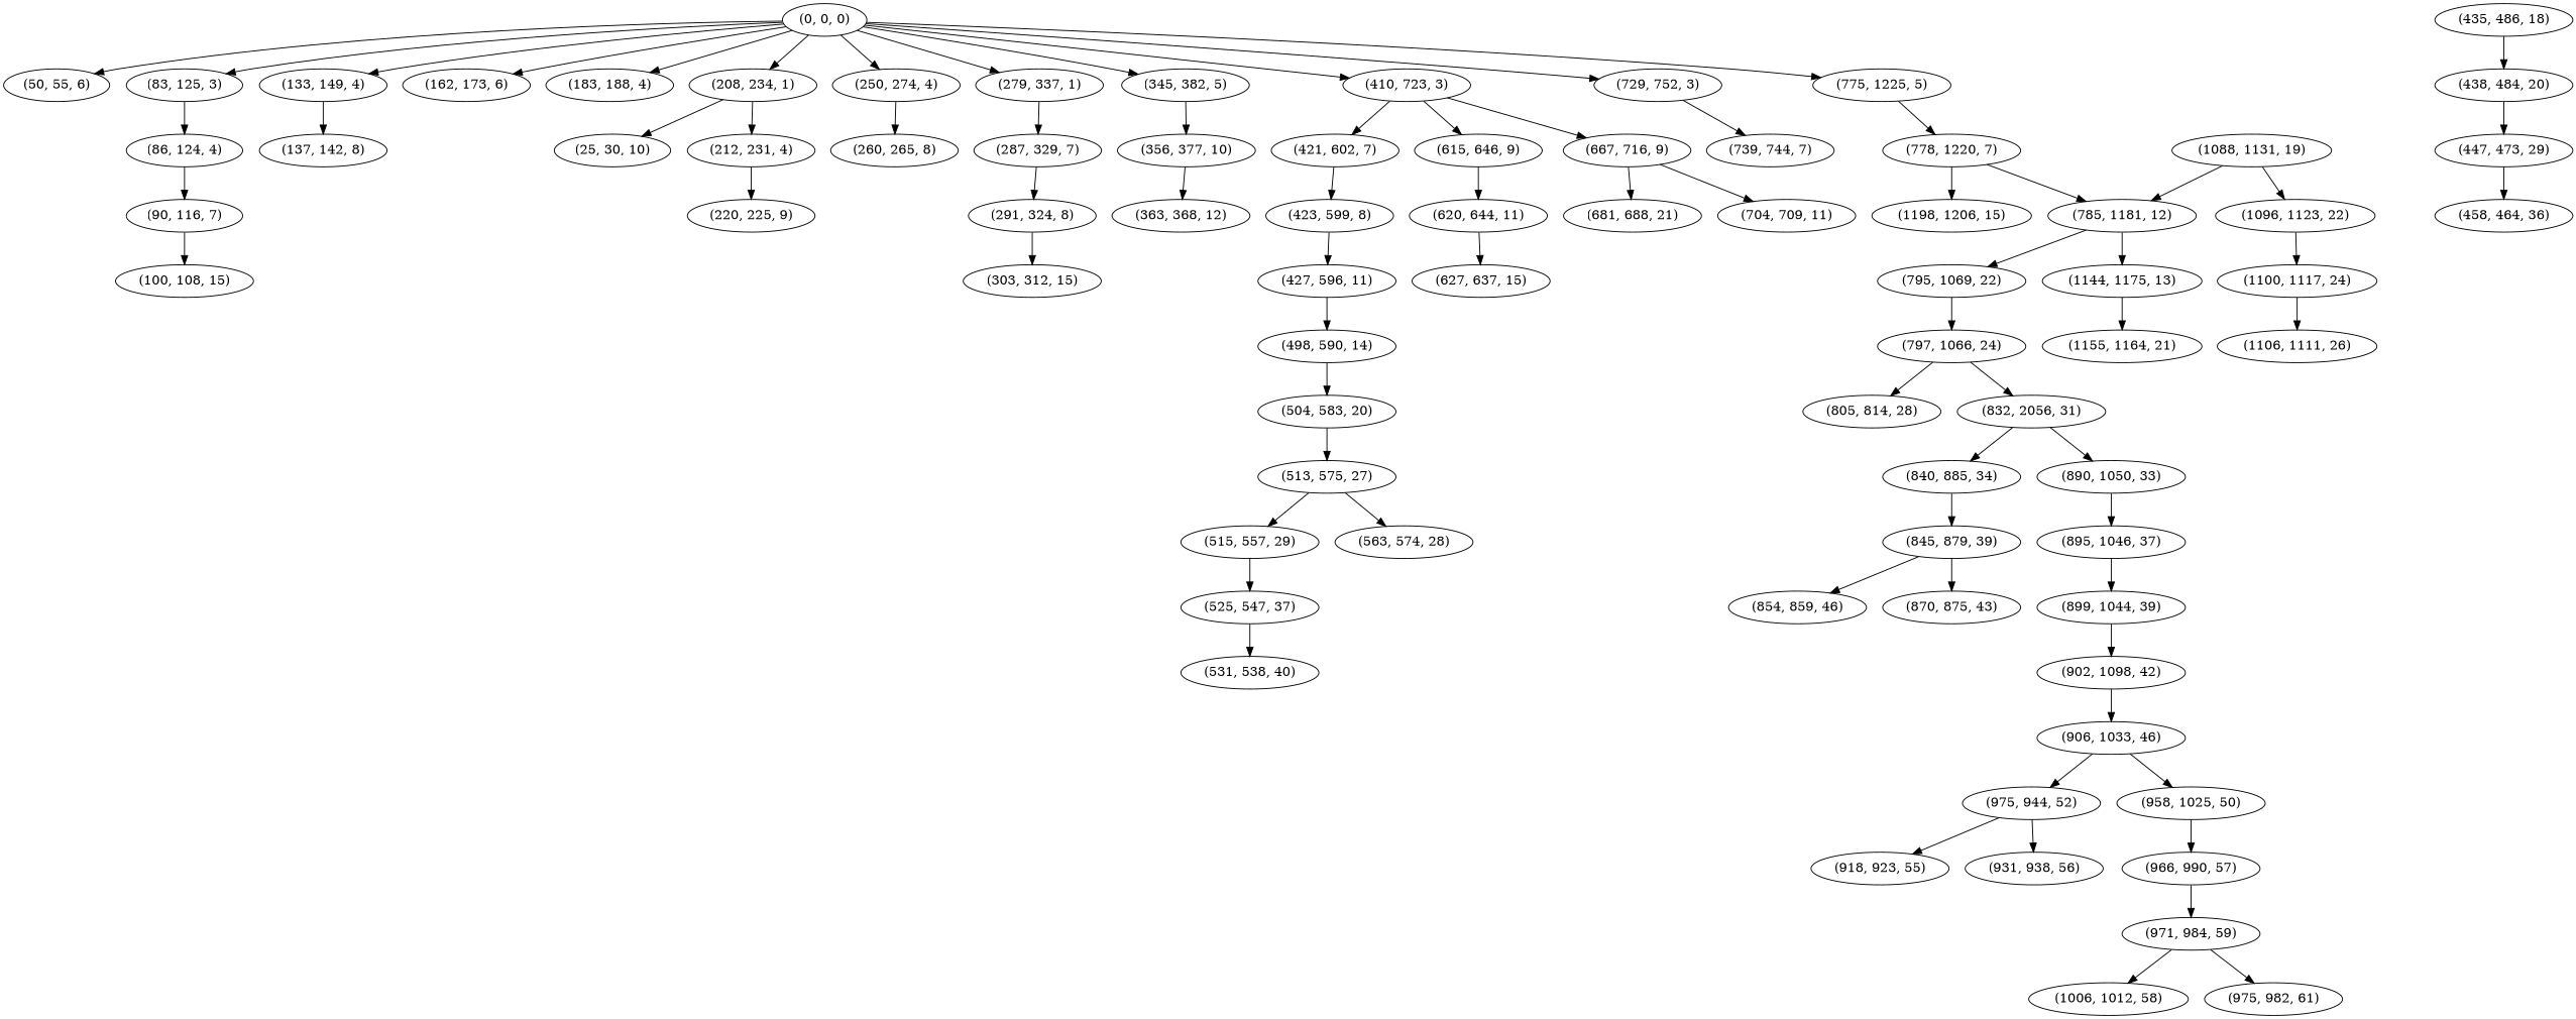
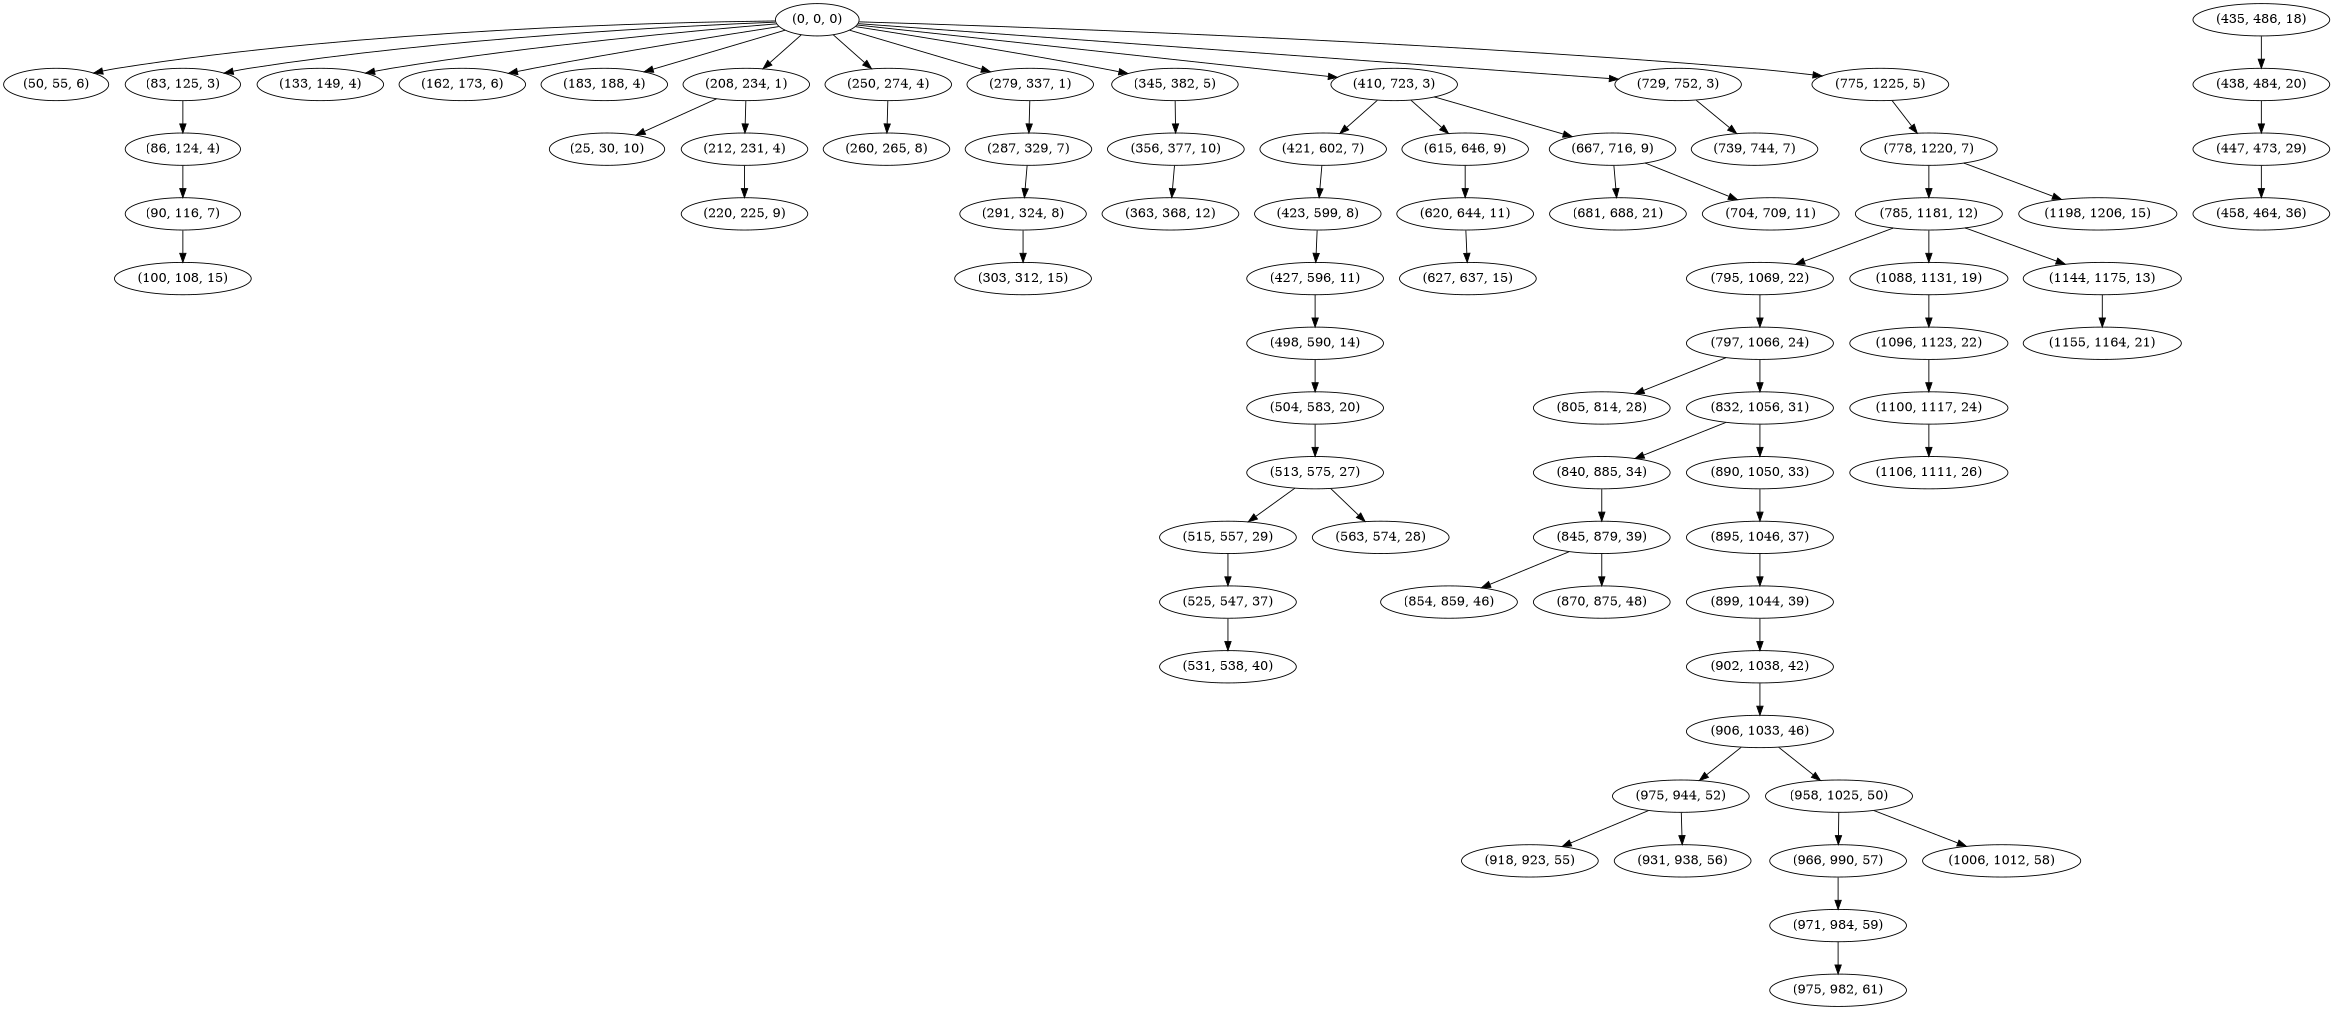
  digraph {
    "(0, 0, 0)"
    "(50, 55, 6)"
    "(83, 125, 3)"
    "(133, 149, 4)"
    "(162, 173, 6)"
    "(183, 188, 4)"
    "(208, 234, 1)"
    "(250, 274, 4)"
    "(279, 337, 1)"
    "(345, 382, 5)"
    "(410, 723, 3)"
    "(729, 752, 3)"
    "(775, 1225, 5)"
    "(86, 124, 4)"
-   "(137, 142, 8)"
    "(25, 30, 10)"
    "(212, 231, 4)"
    "(260, 265, 8)"
    "(287, 329, 7)"
    "(356, 377, 10)"
    "(421, 602, 7)"
    "(615, 646, 9)"
    "(667, 716, 9)"
    "(739, 744, 7)"
    "(778, 1220, 7)"
    "(90, 116, 7)"
    "(100, 108, 15)"
    "(220, 225, 9)"
    "(291, 324, 8)"
    "(303, 312, 15)"
    "(363, 368, 12)"
    "(423, 599, 8)"
    "(620, 644, 11)"
    "(681, 688, 21)"
    "(704, 709, 11)"
    "(427, 596, 11)"
    "(498, 590, 14)"
    "(435, 486, 18)"
    "(438, 484, 20)"
    "(504, 583, 20)"
    "(447, 473, 29)"
    "(458, 464, 36)"
    "(513, 575, 27)"
    "(515, 557, 29)"
    "(563, 574, 28)"
    "(525, 547, 37)"
    "(531, 538, 40)"
    "(627, 637, 15)"
    "(785, 1181, 12)"
    "(1198, 1206, 15)"
    "(795, 1069, 22)"
    "(1088, 1131, 19)"
    "(1144, 1175, 13)"
    "(797, 1066, 24)"
    "(1096, 1123, 22)"
    "(1155, 1164, 21)"
    "(805, 814, 28)"
-   "(832, 1056, 31)" [label="(832, 2056, 31)"]
+   "(832, 1056, 31)"
    "(840, 885, 34)"
    "(890, 1050, 33)"
    "(845, 879, 39)"
    "(895, 1046, 37)"
    "(854, 859, 46)"
-   "(870, 875, 43)"
+   "(870, 875, 43)" [label="(870, 875, 48)"]
    "(899, 1044, 39)"
-   "(902, 1038, 42)" [label="(902, 1098, 42)"]
+   "(902, 1038, 42)"
    "(906, 1033, 46)"
    n68 [label="(975, 944, 52)"]
    "(958, 1025, 50)"
    "(918, 923, 55)"
    "(931, 938, 56)"
    "(966, 990, 57)"
    "(1006, 1012, 58)"
    "(971, 984, 59)"
    "(975, 982, 61)"
    "(1100, 1117, 24)"
    "(1106, 1111, 26)"
    "(0, 0, 0)" -> "(50, 55, 6)"
    "(0, 0, 0)" -> "(83, 125, 3)"
    "(0, 0, 0)" -> "(133, 149, 4)"
    "(0, 0, 0)" -> "(162, 173, 6)"
    "(0, 0, 0)" -> "(183, 188, 4)"
    "(0, 0, 0)" -> "(208, 234, 1)"
    "(0, 0, 0)" -> "(250, 274, 4)"
    "(0, 0, 0)" -> "(279, 337, 1)"
    "(0, 0, 0)" -> "(345, 382, 5)"
    "(0, 0, 0)" -> "(410, 723, 3)"
    "(0, 0, 0)" -> "(729, 752, 3)"
    "(0, 0, 0)" -> "(775, 1225, 5)"
    "(83, 125, 3)" -> "(86, 124, 4)"
-   "(133, 149, 4)" -> "(137, 142, 8)"
    "(208, 234, 1)" -> "(25, 30, 10)"
    "(208, 234, 1)" -> "(212, 231, 4)"
    "(250, 274, 4)" -> "(260, 265, 8)"
    "(279, 337, 1)" -> "(287, 329, 7)"
    "(345, 382, 5)" -> "(356, 377, 10)"
    "(410, 723, 3)" -> "(421, 602, 7)"
    "(410, 723, 3)" -> "(615, 646, 9)"
    "(410, 723, 3)" -> "(667, 716, 9)"
    "(729, 752, 3)" -> "(739, 744, 7)"
    "(775, 1225, 5)" -> "(778, 1220, 7)"
    "(86, 124, 4)" -> "(90, 116, 7)"
    "(212, 231, 4)" -> "(220, 225, 9)"
    "(287, 329, 7)" -> "(291, 324, 8)"
    "(356, 377, 10)" -> "(363, 368, 12)"
    "(421, 602, 7)" -> "(423, 599, 8)"
    "(615, 646, 9)" -> "(620, 644, 11)"
    "(667, 716, 9)" -> "(681, 688, 21)"
    "(667, 716, 9)" -> "(704, 709, 11)"
    "(778, 1220, 7)" -> "(785, 1181, 12)"
    "(778, 1220, 7)" -> "(1198, 1206, 15)"
    "(90, 116, 7)" -> "(100, 108, 15)"
    "(291, 324, 8)" -> "(303, 312, 15)"
    "(423, 599, 8)" -> "(427, 596, 11)"
    "(620, 644, 11)" -> "(627, 637, 15)"
    "(427, 596, 11)" -> "(498, 590, 14)"
    "(498, 590, 14)" -> "(504, 583, 20)"
    "(435, 486, 18)" -> "(438, 484, 20)"
    "(438, 484, 20)" -> "(447, 473, 29)"
    "(504, 583, 20)" -> "(513, 575, 27)"
    "(447, 473, 29)" -> "(458, 464, 36)"
    "(513, 575, 27)" -> "(515, 557, 29)"
    "(513, 575, 27)" -> "(563, 574, 28)"
    "(515, 557, 29)" -> "(525, 547, 37)"
    "(525, 547, 37)" -> "(531, 538, 40)"
    "(785, 1181, 12)" -> "(795, 1069, 22)"
-   "(1088, 1131, 19)" -> "(785, 1181, 12)"
+   "(785, 1181, 12)" -> "(1088, 1131, 19)"
    "(785, 1181, 12)" -> "(1144, 1175, 13)"
    "(795, 1069, 22)" -> "(797, 1066, 24)"
    "(1088, 1131, 19)" -> "(1096, 1123, 22)"
    "(1144, 1175, 13)" -> "(1155, 1164, 21)"
    "(797, 1066, 24)" -> "(805, 814, 28)"
    "(797, 1066, 24)" -> "(832, 1056, 31)"
    "(1096, 1123, 22)" -> "(1100, 1117, 24)"
    "(832, 1056, 31)" -> "(840, 885, 34)"
    "(832, 1056, 31)" -> "(890, 1050, 33)"
    "(840, 885, 34)" -> "(845, 879, 39)"
    "(890, 1050, 33)" -> "(895, 1046, 37)"
    "(845, 879, 39)" -> "(854, 859, 46)"
    "(845, 879, 39)" -> "(870, 875, 43)"
    "(895, 1046, 37)" -> "(899, 1044, 39)"
    "(899, 1044, 39)" -> "(902, 1038, 42)"
    "(902, 1038, 42)" -> "(906, 1033, 46)"
    "(906, 1033, 46)" -> n68
    "(906, 1033, 46)" -> "(958, 1025, 50)"
    n68 -> "(918, 923, 55)"
    n68 -> "(931, 938, 56)"
    "(958, 1025, 50)" -> "(966, 990, 57)"
-   "(971, 984, 59)" -> "(1006, 1012, 58)"
+   "(958, 1025, 50)" -> "(1006, 1012, 58)"
    "(966, 990, 57)" -> "(971, 984, 59)"
    "(971, 984, 59)" -> "(975, 982, 61)"
    "(1100, 1117, 24)" -> "(1106, 1111, 26)"
  }
